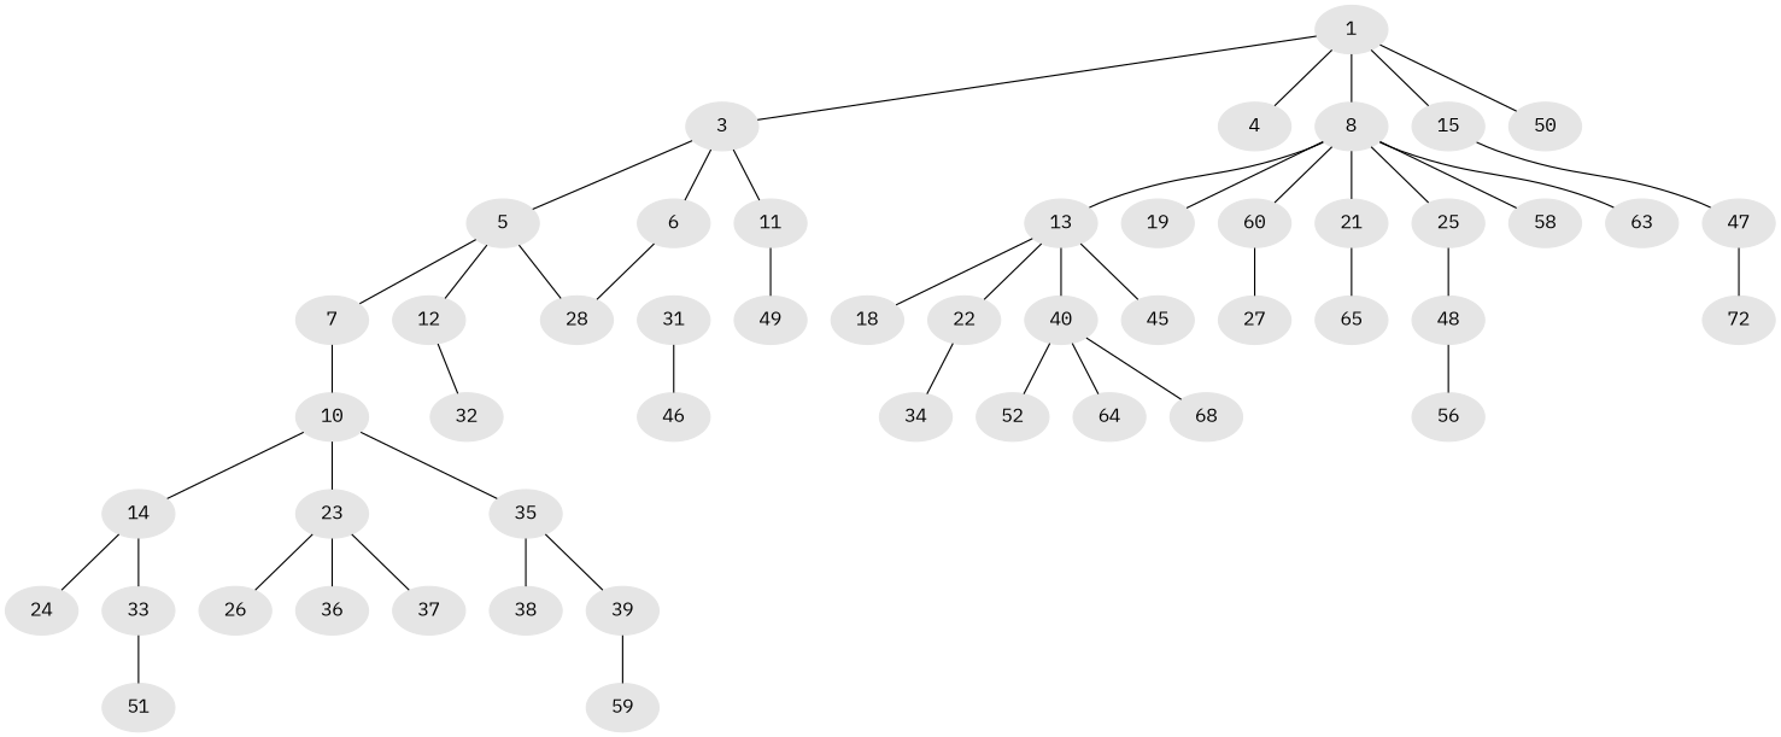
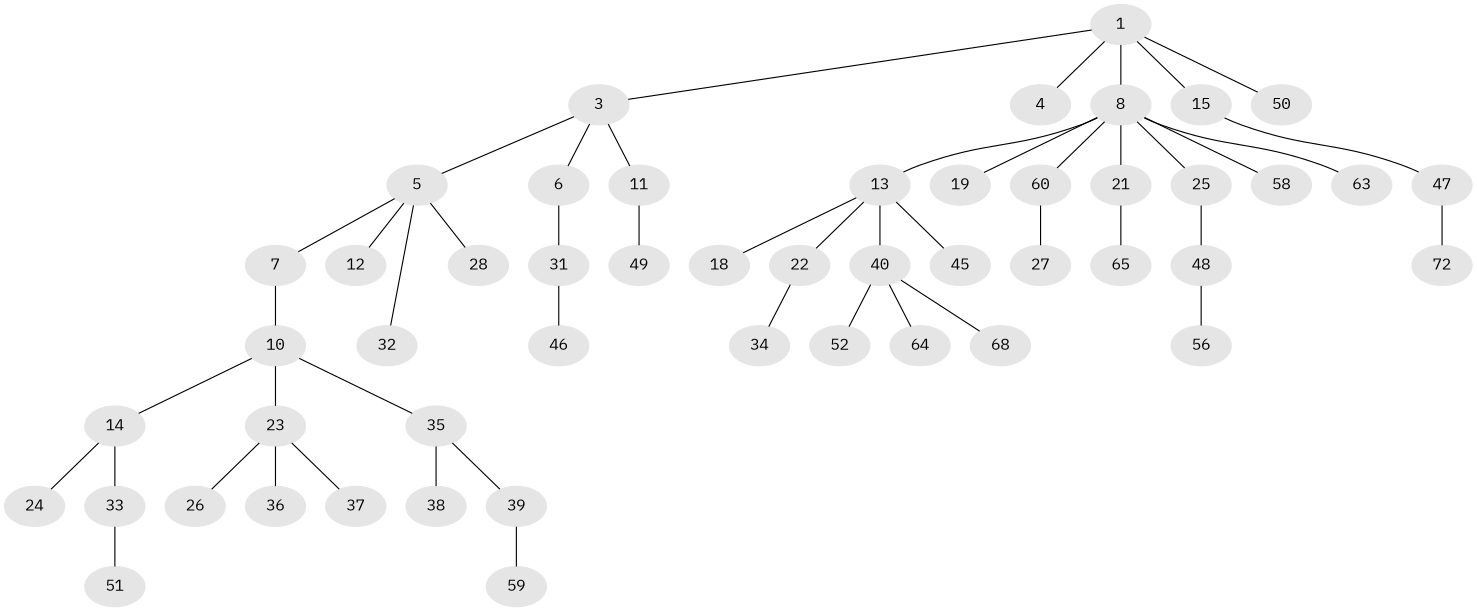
  graph {
    fontname="IBM Plex Mono"
    node [color=gray90 fontname="IBM Plex Mono" style=filled]
    edge [fontname="IBM Plex Mono"]
    1 [super="+2"]
    3 [super="+29"]
    4
    8 [super="+9+30"]
    15
    50
    5
    6
    11
    13 [super="+17"]
    19
    n12 [label=60]
    21
    25
    58 [super="+71"]
    63
    47
    7
    12
    28
    31 [super="+42"]
    49
    10 [super="+16"]
    32 [super="+69"]
    46
    14 [super="+66"]
    23
    35
    18
    22
    40
    45
    27 [super="+60"]
    65
    48
    24
    33
    26
    36 [super="+70"]
    37 [super="+53"]
    38
    39
    34 [super="+67+43"]
    52
    64
    68
    51 [super="+62+57+54"]
    72
    56
    59
    1 -- 3
    1 -- 4
    1 -- 8
    1 -- 15
    1 -- 50
    3 -- 5
    3 -- 6
    3 -- 11
    8 -- 13
    8 -- 19
    8 -- n12
    8 -- 21
    8 -- 25
    8 -- 58
    8 -- 63
    15 -- 47
    5 -- 7
    5 -- 12
    5 -- 28
-   6 -- 28
+   6 -- 31
    11 -- 49
    13 -- 18
    13 -- 22
    13 -- 40
    13 -- 45
    n12 -- 27
    21 -- 65
    25 -- 48
    47 -- 72
    7 -- 10
-   12 -- 32
+   5 -- 32
    31 -- 46
    10 -- 14
    10 -- 23
    10 -- 35
    14 -- 24
    14 -- 33
    23 -- 26
    23 -- 36
    23 -- 37
    35 -- 38
    35 -- 39
    22 -- 34
    40 -- 52
    40 -- 64
    40 -- 68
    48 -- 56
    33 -- 51
    39 -- 59
  }
